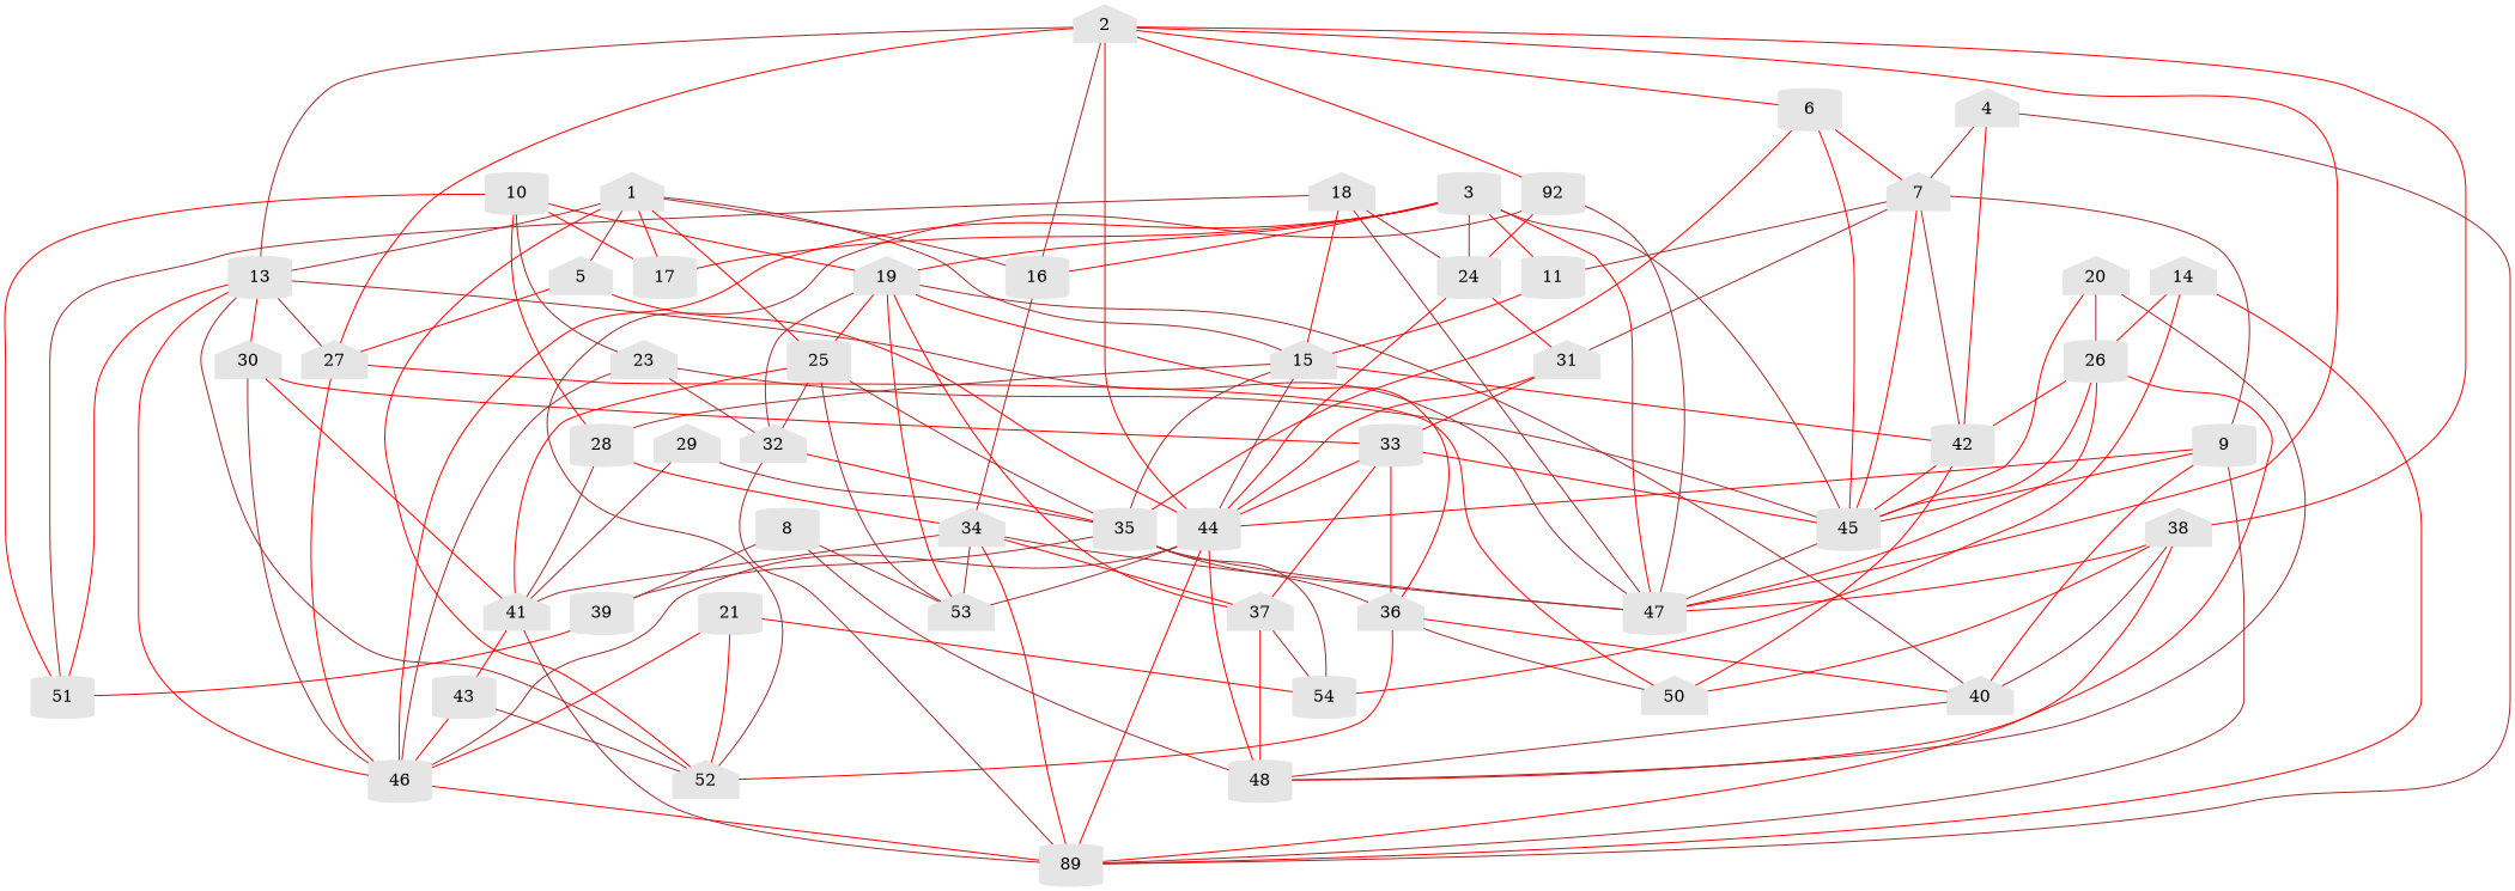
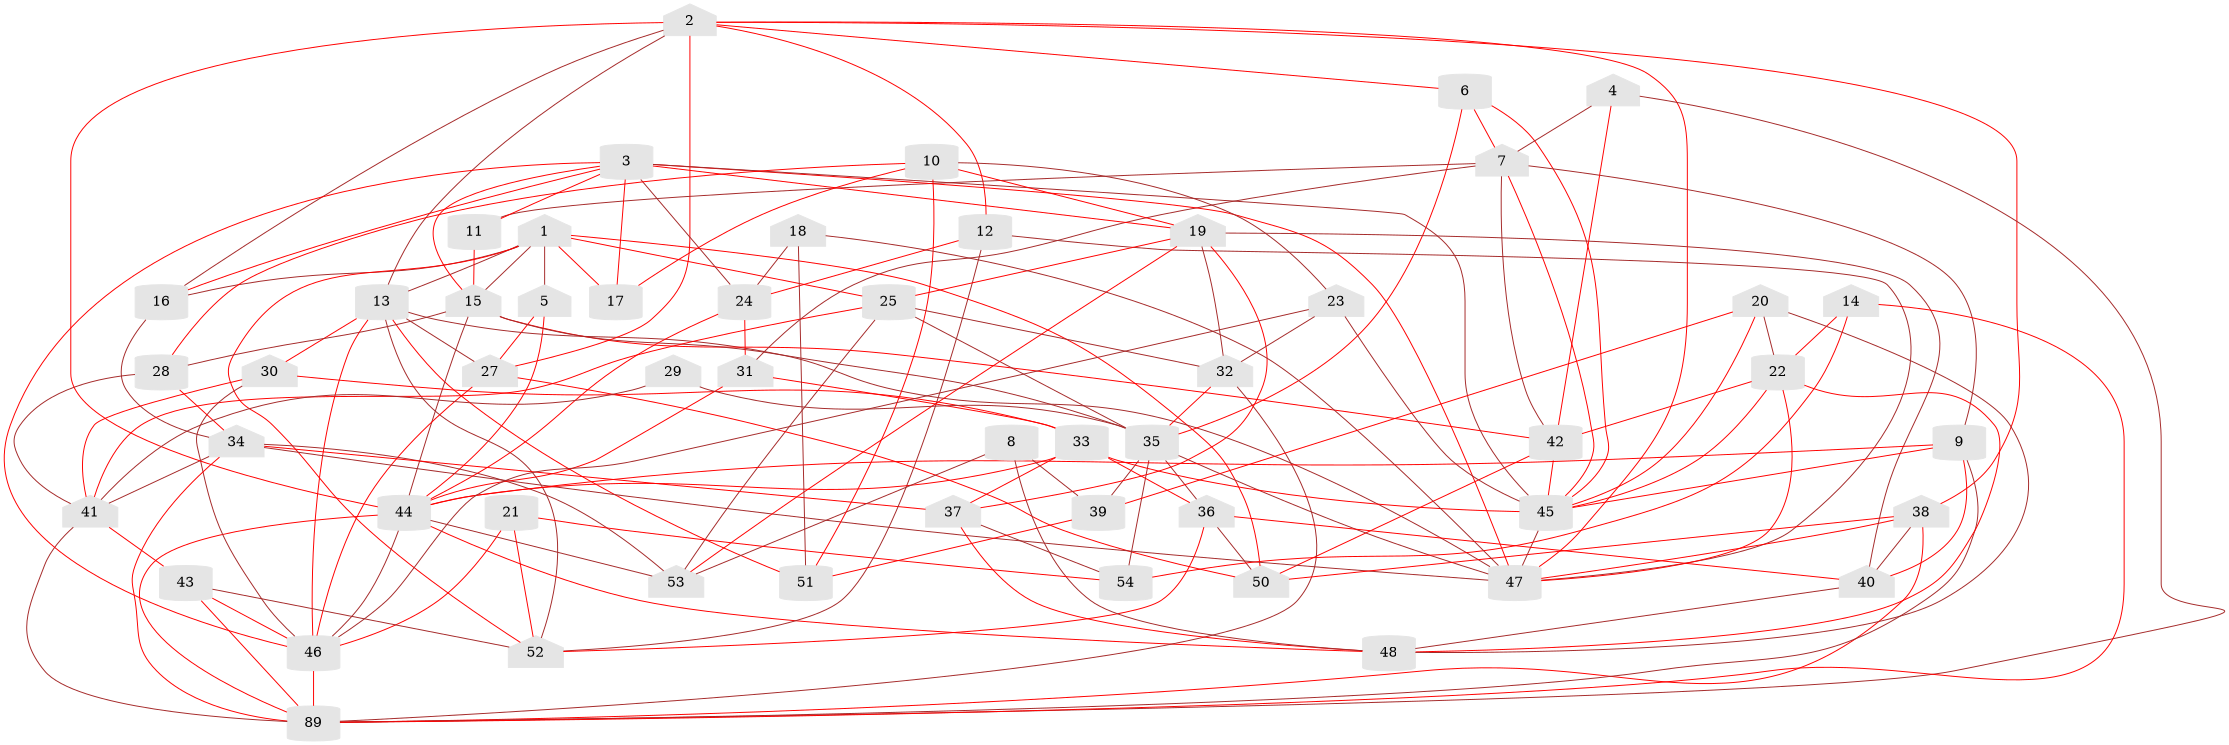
  graph {
    node [color=gray90 shape=cylinder style=filled]
    edge [color=red weight=1.0]
    1 [shape=house]
    5 [shape=house]
    13
    15 [shape=house]
    16
    17
    25
    50 [shape=house]
    52 [shape=house]
    27 [shape=house]
    44
    47
    46
    51
    30 [shape=house]
    42
    35
    28
    34 [shape=house]
    53 [shape=house]
    32 [shape=house]
    41 [shape=house]
    2 [shape=house]
    6
-   12 [label=92]
+   12
    38 [shape=house]
    45
    7 [shape=house]
    24
    n30 [label=89]
    40 [shape=house]
    48
    3
    11
    19 [shape=house]
    36 [shape=house]
    37 [shape=house]
    31 [shape=house]
    4 [shape=house]
    9
    39
    54
    33
    8
    10
    23 [shape=house]
    14 [shape=house]
-   22 [label=26]
+   22
    18 [shape=house]
    20 [shape=house]
    21
    43
    29 [shape=house]
    1 -- 5 [color=brown]
    1 -- 13 [color=brown]
    1 -- 15 [color=brown]
    1 -- 16 [color=brown]
    1 -- 17
    1 -- 25
+   1 -- 50
    1 -- 52 [weight=2.0]
    5 -- 27
    5 -- 44
    13 -- 52 [color=brown]
    13 -- 27 [color=brown]
    13 -- 47 [color=brown]
    13 -- 46
    13 -- 51
    13 -- 30
    15 -- 44 [color=brown]
    15 -- 42
    15 -- 35 [color=brown]
    15 -- 28 [color=brown]
    16 -- 34 [color=brown]
    25 -- 35 [color=brown]
    25 -- 53 [color=brown]
    25 -- 32 [color=brown]
    25 -- 41
    27 -- 50
    27 -- 46
    44 -- 46 [color=brown]
    44 -- 53 [color=brown]
    44 -- n30
    44 -- 48 [weight=2.0]
    46 -- n30
    30 -- 46 [color=brown]
    30 -- 41
    30 -- 33 [weight=2.0]
    42 -- 50
    42 -- 45
    35 -- 47 [color=brown]
    35 -- 36 [color=brown]
    35 -- 39 [color=brown]
    35 -- 54 [color=brown]
    28 -- 34
    28 -- 41 [color=brown]
    34 -- 47 [color=brown]
    34 -- 53 [color=brown]
    34 -- 41 [color=brown]
    34 -- n30
    34 -- 37
    32 -- 35 [weight=2.0]
    32 -- n30 [color=brown]
    41 -- n30 [color=brown]
    41 -- 43
    2 -- 13 [color=brown]
    2 -- 16 [color=brown]
    2 -- 27
    2 -- 44 [weight=2.0]
    2 -- 47
    2 -- 6
    2 -- 12
    2 -- 38
    6 -- 35
    6 -- 45
    6 -- 7
    12 -- 52 [color=brown]
    12 -- 47 [color=brown]
    12 -- 24
    38 -- 50
    38 -- 47
    38 -- n30
    38 -- 40 [color=brown]
    45 -- 47 [color=brown weight=2.0]
    7 -- 42 [color=brown]
    7 -- 45
    7 -- 11 [color=brown]
    7 -- 31 [color=brown]
    7 -- 9 [color=brown]
    24 -- 44
    24 -- 31
    40 -- 48 [color=brown]
-   18 -- 15
+   3 -- 15
    3 -- 16
    3 -- 17
    3 -- 47 [weight=2.0]
    3 -- 46
    3 -- 45 [color=brown weight=2.0]
    3 -- 24 [color=brown]
    3 -- 11 [weight=2.0]
    3 -- 19
    11 -- 15
    19 -- 25
    19 -- 53
    19 -- 32 [color=brown]
    19 -- 40 [color=brown]
-   19 -- 36
    19 -- 37
    36 -- 50 [color=brown]
    36 -- 52
    36 -- 40
    37 -- 48
    37 -- 54 [color=brown]
    31 -- 44
    31 -- 33
    4 -- 42
    4 -- 7 [color=brown]
    4 -- n30 [color=brown]
    9 -- 44
    9 -- 45
    9 -- n30 [color=brown]
    9 -- 40
    39 -- 51
    33 -- 44
    33 -- 45
    33 -- 36
    33 -- 37
    8 -- 53 [color=brown]
    8 -- 48 [color=brown]
    8 -- 39 [color=brown]
    10 -- 17
    10 -- 51
    10 -- 28
    10 -- 19
    10 -- 23 [color=brown]
    23 -- 46 [color=brown]
    23 -- 32 [color=brown]
    23 -- 45 [color=brown]
    14 -- n30
    14 -- 54
    14 -- 22
    22 -- 47
    22 -- 42
    22 -- 45
    22 -- 48
    18 -- 47 [color=brown]
    18 -- 51 [color=brown]
    18 -- 24 [color=brown]
    20 -- 45
    20 -- 48 [color=brown]
+   20 -- 39
    20 -- 22 [color=brown]
    21 -- 52
    21 -- 46
    21 -- 54
    43 -- 52 [color=brown]
    43 -- 46
+   43 -- n30 [weight=2.0]
    29 -- 35 [color=brown]
    29 -- 41 [color=brown]
  }
